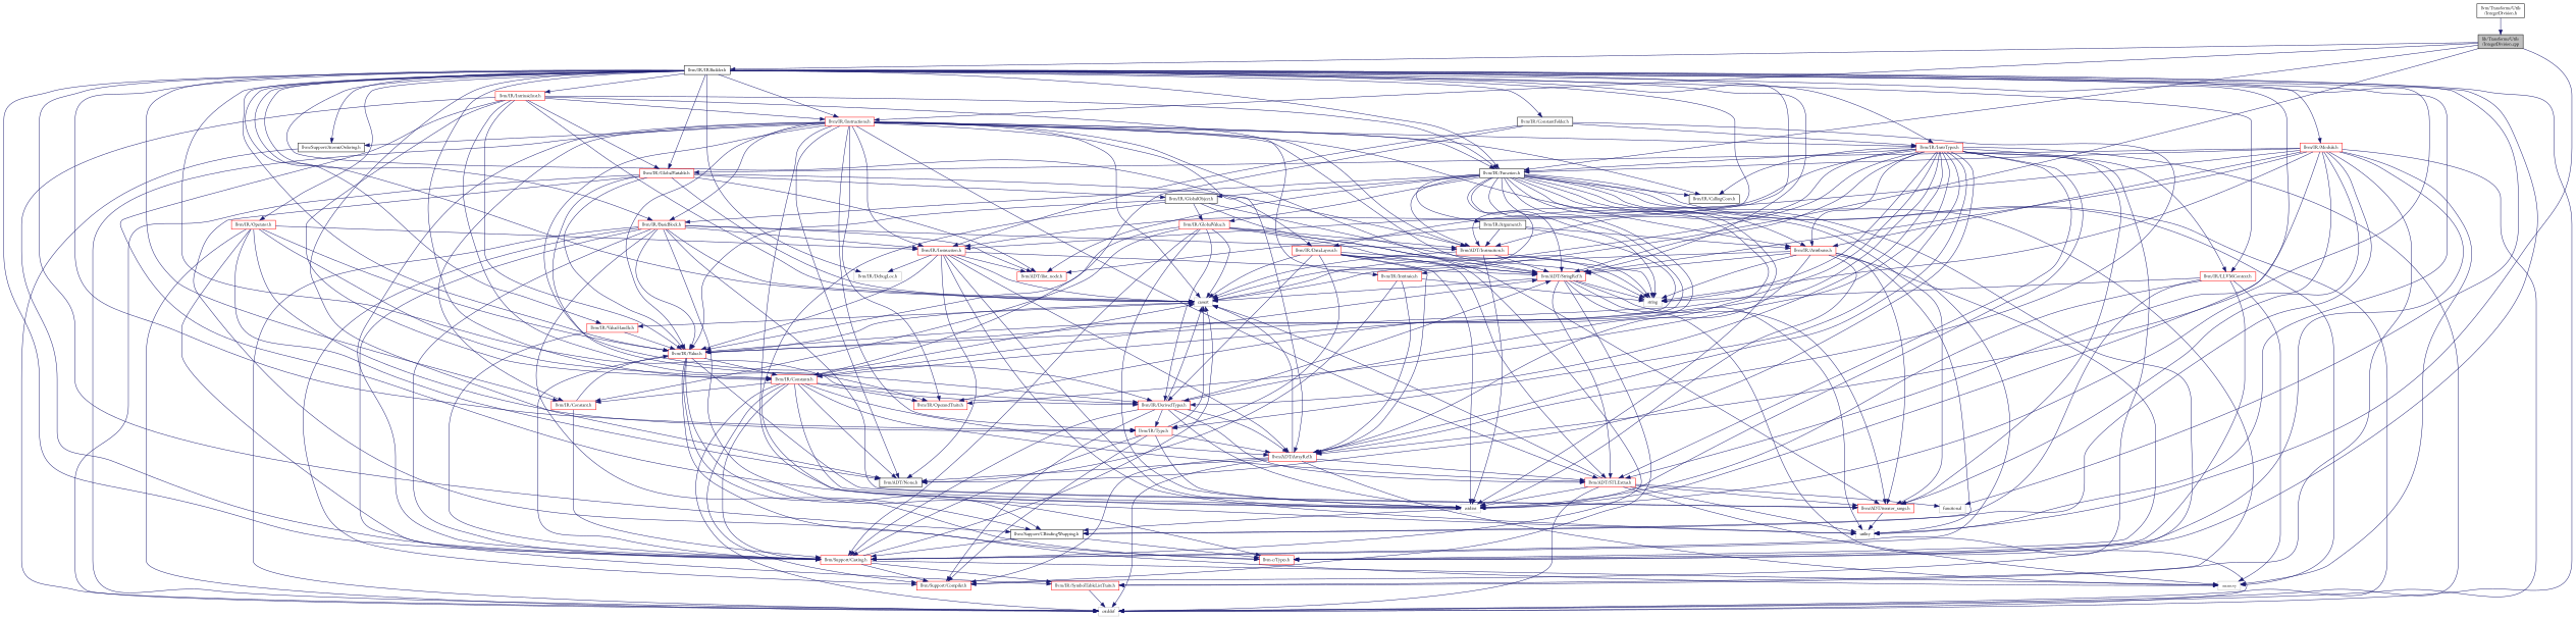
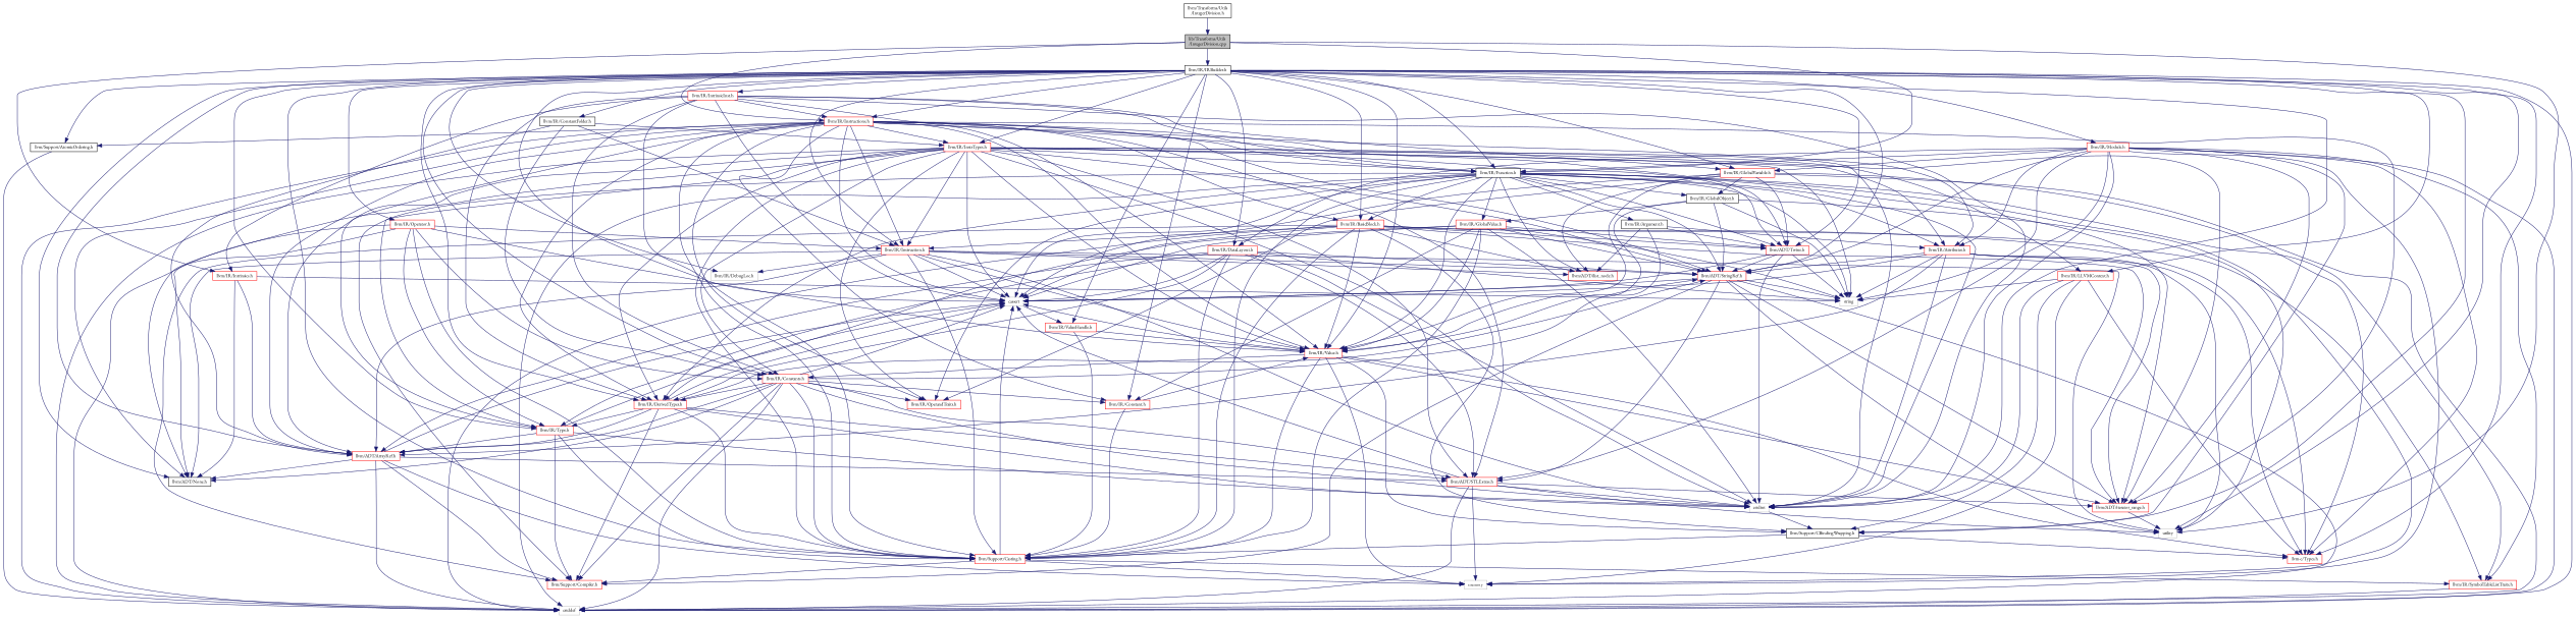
  digraph {
    fontname="EB Garamond"
    node [color=red fontname="EB Garamond" fontsize=10 shape=box]
    edge [color=midnightblue fontname="EB Garamond" fontsize=10 labelfontname=Helvetica labelfontsize=10 style=solid]
    n1 [color=black fillcolor=grey75 fontcolor=black height=0.2 label="lib/Transforms/Utils\l/IntegerDivision.cpp" style=filled width=0.4]
    n2 [color=black height=0.2 label="llvm/IR/Function.h" width=0.4]
    n3 [color=grey75 height=0.2 label=utility width=0.4]
    n4 [color=black height=0.2 label="llvm/IR/IRBuilder.h" width=0.4]
    n5 [height=0.2 label="llvm/IR/Instructions.h" width=0.4]
    n6 [height=0.2 label="llvm/IR/Intrinsics.h" width=0.4]
    n7 [color=black height=0.2 label="llvm/Transforms/Utils\l/IntegerDivision.h" width=0.4]
    n8 [color=grey75 height=0.2 label=cstddef width=0.4]
    n9 [height=0.2 label="llvm/ADT/StringRef.h" width=0.4]
    n10 [height=0.2 label="llvm/ADT/iterator_range.h" width=0.4]
    n11 [color=grey75 height=0.2 label=cassert width=0.4]
    n12 [color=grey75 height=0.2 label=cstdint width=0.4]
    n13 [color=grey75 height=0.2 label=memory width=0.4]
    n14 [height=0.2 label="llvm/Support/Compiler.h" width=0.4]
    n15 [color=grey75 height=0.2 label=string width=0.4]
-   n16 [height=0.2 label="llvm/ADT/Instruction.h" width=0.4]
+   n16 [height=0.2 label="llvm/ADT/Twine.h" width=0.4]
    n17 [height=0.2 label="llvm/ADT/ilist_node.h" width=0.4]
    n18 [color=black height=0.2 label="llvm/IR/Argument.h" width=0.4]
    n19 [height=0.2 label="llvm/IR/Attributes.h" width=0.4]
    n20 [height=0.2 label="llvm/IR/Value.h" width=0.4]
    n21 [height=0.2 label="llvm/Support/Casting.h" width=0.4]
    n22 [height=0.2 label="llvm/IR/BasicBlock.h" width=0.4]
    n23 [height=0.2 label="llvm/IR/SymbolTableListTraits.h" width=0.4]
-   n24 [color=black height=0.2 label="llvm/IR/CallingConv.h" width=0.4]
    n25 [height=0.2 label="llvm/IR/DerivedTypes.h" width=0.4]
    n26 [color=black height=0.2 label="llvm/IR/GlobalObject.h" width=0.4]
    n27 [height=0.2 label="llvm/IR/GlobalValue.h" width=0.4]
    n28 [height=0.2 label="llvm/IR/OperandTraits.h" width=0.4]
-   n29 [color=grey75 height=0.2 label=functional width=0.4]
    n30 [height=0.2 label="llvm-c/Types.h" width=0.4]
    n31 [height=0.2 label="llvm/ADT/ArrayRef.h" width=0.4]
    n32 [color=black height=0.2 label="llvm/ADT/None.h" width=0.4]
    n33 [color=black height=0.2 label="llvm/Support/CBindingWrapping.h" width=0.4]
    n34 [height=0.2 label="llvm/IR/Instruction.h" width=0.4]
    n35 [color=grey75 height=0.2 label="llvm/IR/DebugLoc.h" width=0.4]
    n36 [height=0.2 label="llvm/IR/Type.h" width=0.4]
    n37 [height=0.2 label="llvm/IR/Constant.h" width=0.4]
    n38 [color=black height=0.2 label="llvm/IR/ConstantFolder.h" width=0.4]
    n39 [height=0.2 label="llvm/IR/Constants.h" width=0.4]
    n40 [height=0.2 label="llvm/IR/InstrTypes.h" width=0.4]
    n41 [height=0.2 label="llvm/IR/LLVMContext.h" width=0.4]
    n42 [height=0.2 label="llvm/IR/DataLayout.h" width=0.4]
    n43 [height=0.2 label="llvm/IR/GlobalVariable.h" width=0.4]
    n44 [color=black height=0.2 label="llvm/Support/AtomicOrdering.h" width=0.4]
    n45 [height=0.2 label="llvm/IR/IntrinsicInst.h" width=0.4]
    n46 [height=0.2 label="llvm/IR/Module.h" width=0.4]
    n47 [height=0.2 label="llvm/IR/Operator.h" width=0.4]
    n48 [height=0.2 label="llvm/IR/ValueHandle.h" width=0.4]
    n49 [height=0.2 label="llvm/ADT/STLExtras.h" width=0.4]
    n1 -> n2
    n1 -> n3
    n1 -> n4
    n1 -> n5
    n1 -> n6
    n2 -> n8
    n2 -> n9
    n2 -> n10
    n2 -> n11
    n2 -> n12
    n2 -> n13
    n2 -> n14
    n2 -> n15
    n2 -> n16
    n2 -> n17
    n2 -> n18
    n2 -> n19
    n2 -> n20
    n2 -> n21
    n2 -> n22
    n2 -> n23
-   n2 -> n24
    n2 -> n25
    n2 -> n26
    n2 -> n27
    n2 -> n28
    n4 -> n2
    n4 -> n3
    n4 -> n5
    n4 -> n8
    n4 -> n9
    n4 -> n11
    n4 -> n12
    n4 -> n16
    n4 -> n20
    n4 -> n21
    n4 -> n22
    n4 -> n25
-   n4 -> n29
    n4 -> n30
    n4 -> n31
    n4 -> n32
    n4 -> n33
    n4 -> n34
    n4 -> n35
    n4 -> n36
    n4 -> n37
    n4 -> n38
    n4 -> n39
    n4 -> n40
    n4 -> n41
    n4 -> n42
    n4 -> n43
    n4 -> n44
    n4 -> n45
    n4 -> n46
    n4 -> n47
    n4 -> n48
    n5 -> n2
    n5 -> n8
    n5 -> n9
    n5 -> n10
    n5 -> n11
    n5 -> n12
    n5 -> n16
    n5 -> n19
    n5 -> n20
    n5 -> n21
    n5 -> n22
-   n5 -> n24
    n5 -> n25
    n5 -> n28
    n5 -> n31
    n5 -> n32
    n5 -> n34
    n5 -> n36
    n5 -> n37
    n5 -> n40
    n5 -> n44
    n5 -> n49
    n6 -> n15
    n6 -> n31
    n6 -> n32
    n7 -> n1
    n9 -> n3
    n9 -> n8
    n9 -> n10
    n9 -> n11
    n9 -> n14
    n9 -> n15
    n9 -> n49
    n10 -> n3
    n11 -> n48
    n12 -> n33
    n16 -> n9
    n16 -> n11
    n16 -> n12
    n16 -> n15
    n18 -> n16
    n18 -> n17
    n18 -> n19
    n18 -> n20
    n19 -> n3
    n19 -> n9
    n19 -> n10
    n19 -> n11
    n19 -> n12
    n19 -> n15
    n19 -> n30
    n19 -> n31
    n20 -> n10
    n20 -> n11
    n20 -> n13
    n20 -> n21
    n20 -> n30
    n20 -> n33
    n20 -> n39
    n21 -> n11
    n21 -> n13
    n21 -> n14
    n21 -> n23
    n22 -> n8
    n22 -> n10
    n22 -> n11
    n22 -> n14
    n22 -> n16
    n22 -> n17
    n22 -> n20
    n22 -> n21
    n22 -> n23
    n22 -> n30
    n22 -> n33
    n22 -> n34
    n23 -> n8
    n25 -> n9
    n25 -> n11
    n25 -> n12
    n25 -> n14
    n25 -> n21
    n25 -> n31
    n25 -> n36
    n25 -> n49
    n26 -> n3
    n26 -> n9
    n26 -> n15
    n26 -> n20
    n26 -> n27
    n27 -> n9
    n27 -> n11
    n27 -> n12
    n27 -> n15
    n27 -> n16
    n27 -> n20
    n27 -> n21
    n27 -> n25
    n27 -> n37
    n31 -> n8
    n31 -> n11
    n31 -> n13
    n31 -> n14
    n31 -> n32
    n31 -> n49
    n33 -> n21
    n33 -> n30
    n34 -> n3
    n34 -> n9
    n34 -> n11
    n34 -> n12
    n34 -> n17
    n34 -> n20
+   n34 -> n21
    n34 -> n31
    n34 -> n32
    n34 -> n35
    n36 -> n11
    n36 -> n12
    n36 -> n14
    n36 -> n21
    n36 -> n31
    n37 -> n20
    n37 -> n21
    n38 -> n31
    n38 -> n34
    n38 -> n39
    n38 -> n40
    n39 -> n8
    n39 -> n9
    n39 -> n11
    n39 -> n12
    n39 -> n14
    n39 -> n21
    n39 -> n25
    n39 -> n28
    n39 -> n31
    n39 -> n32
    n39 -> n37
    n39 -> n49
    n40 -> n2
    n40 -> n8
    n40 -> n9
    n40 -> n10
    n40 -> n11
    n40 -> n12
    n40 -> n15
    n40 -> n16
    n40 -> n19
    n40 -> n20
    n40 -> n21
-   n40 -> n24
    n40 -> n25
    n40 -> n28
    n40 -> n31
    n40 -> n32
    n40 -> n34
    n40 -> n36
    n40 -> n39
    n40 -> n41
    n40 -> n49
    n41 -> n12
    n41 -> n13
    n41 -> n15
    n41 -> n30
    n41 -> n33
    n42 -> n9
    n42 -> n11
    n42 -> n12
    n42 -> n15
    n42 -> n21
    n42 -> n25
    n42 -> n31
    n42 -> n36
    n42 -> n49
    n43 -> n8
    n43 -> n11
    n43 -> n16
    n43 -> n17
    n43 -> n20
    n43 -> n26
    n43 -> n28
    n43 -> n30
    n44 -> n8
    n45 -> n2
    n45 -> n5
    n45 -> n6
    n45 -> n11
    n45 -> n12
    n45 -> n20
    n45 -> n21
    n45 -> n25
    n45 -> n39
    n45 -> n43
    n46 -> n2
    n46 -> n8
    n46 -> n9
    n46 -> n10
    n46 -> n12
    n46 -> n13
    n46 -> n15
    n46 -> n19
    n46 -> n23
    n46 -> n30
    n46 -> n33
    n46 -> n42
    n46 -> n43
    n46 -> n49
    n47 -> n8
    n47 -> n20
    n47 -> n21
    n47 -> n32
    n47 -> n34
    n47 -> n36
    n47 -> n39
    n48 -> n20
    n48 -> n21
    n49 -> n3
    n49 -> n8
    n49 -> n10
    n49 -> n11
    n49 -> n12
    n49 -> n13
-   n49 -> n29
  }
